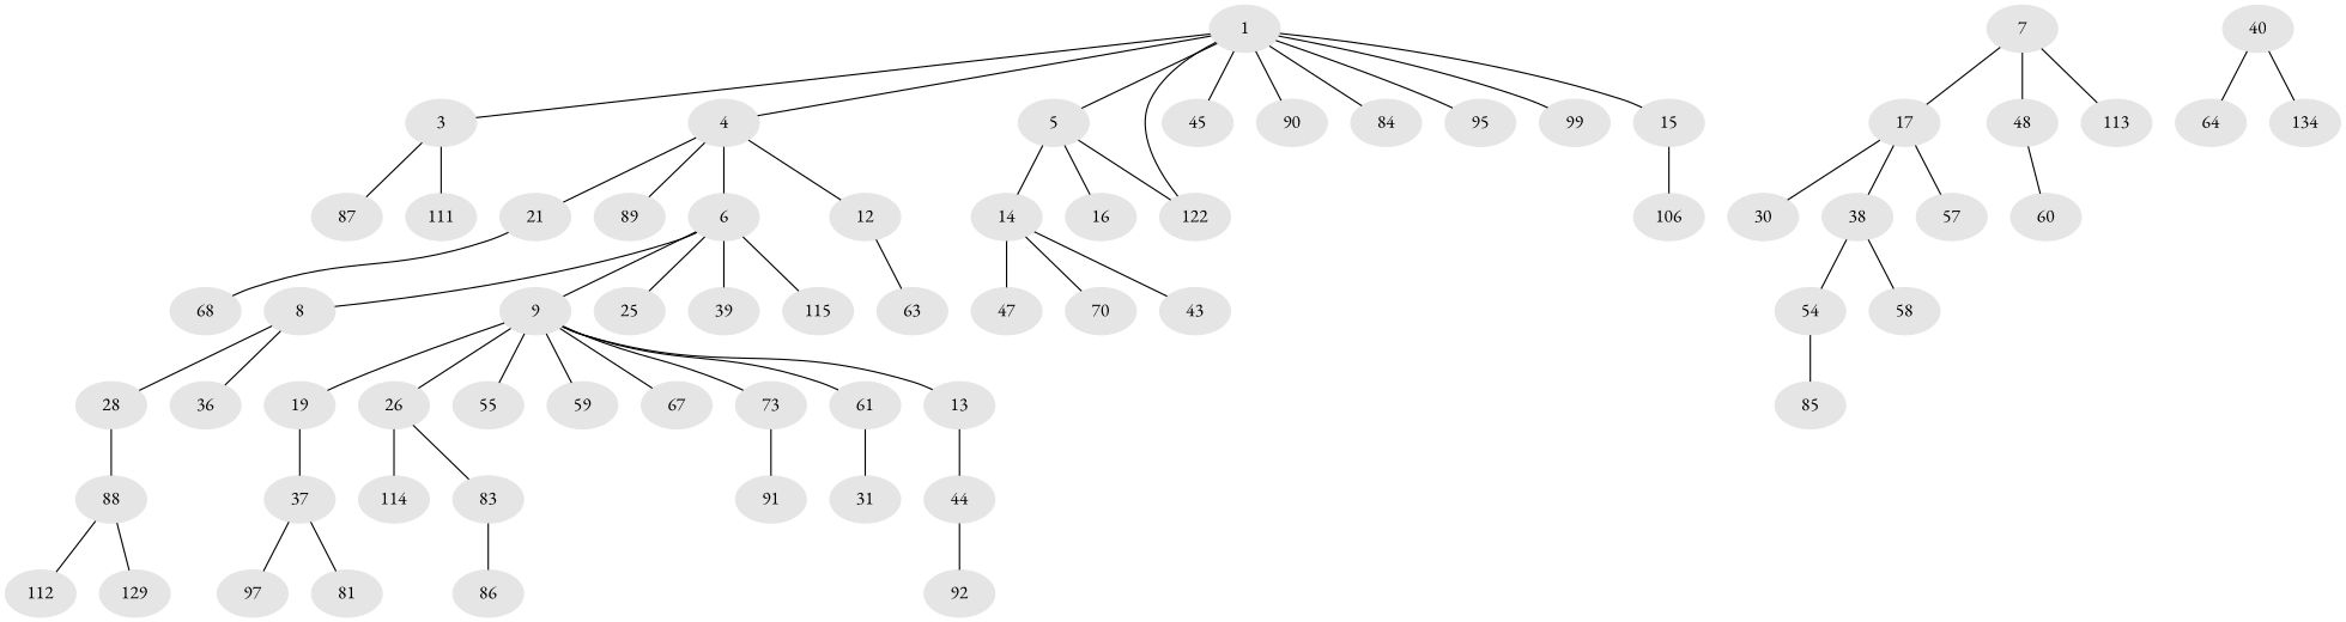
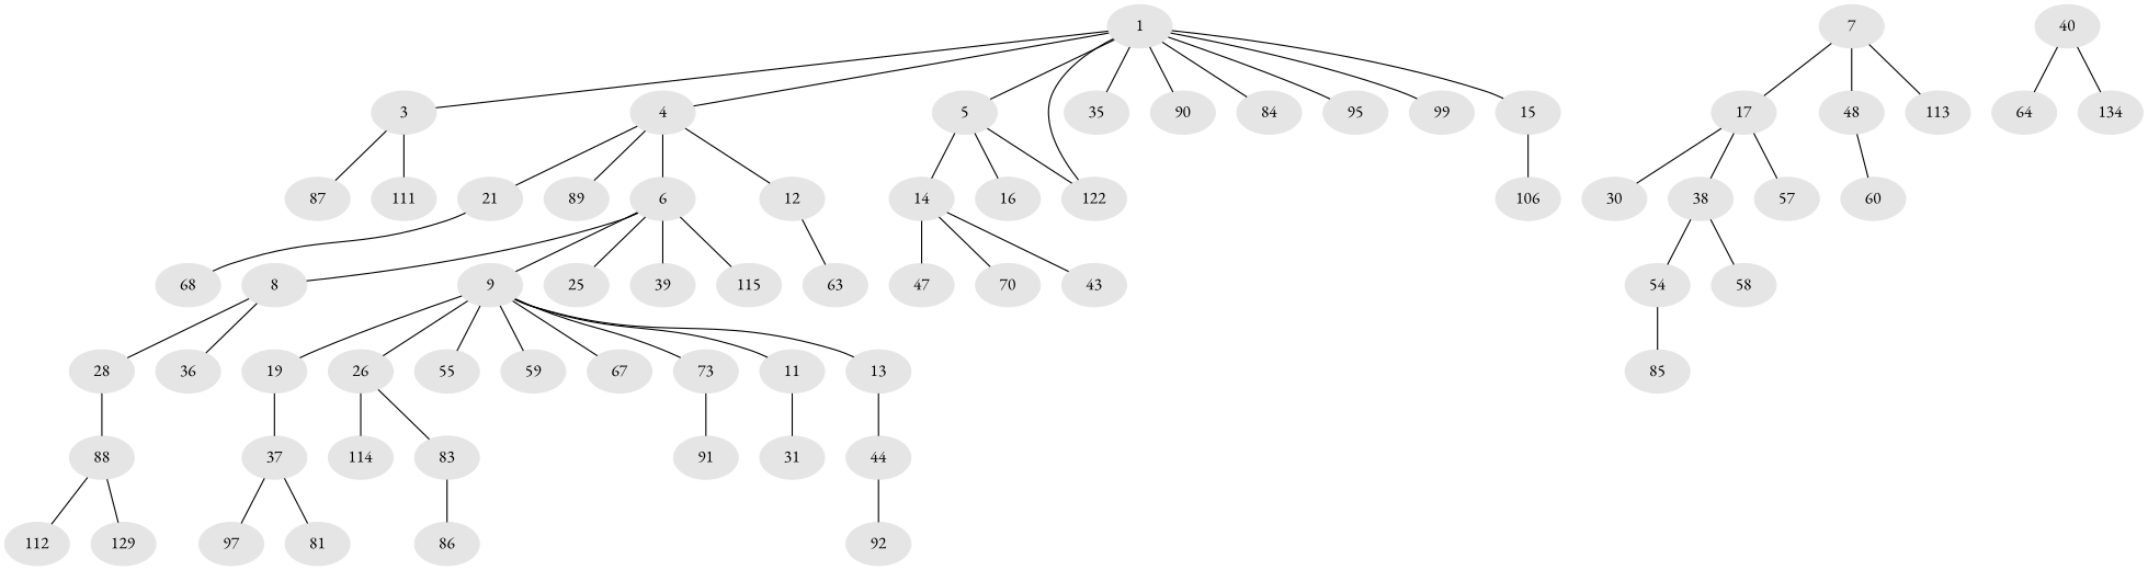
  graph {
    fontname="EB Garamond"
    node [color=gray90 fontname="EB Garamond" style=filled]
    edge [fontname="EB Garamond"]
    1 [super="+2"]
    3
    4
    5
    15 [super="+117+33+75"]
-   45 [super="+53"]
+   45 [super="+53" label=35]
    n7 [label=90]
    84
    95
    99
    122
    87 [super="+103+130"]
    111
    6 [super="+20"]
    12
    21 [super="+66"]
    89
    14 [super="+18"]
    16 [super="+24+23"]
    7 [super="+56+96"]
    17 [super="+22+35"]
    48 [super="+50"]
    113
    106
    8
    9 [super="+10"]
    25 [super="+29"]
    39
    115 [super="+116"]
    63 [super="+102"]
    68
    40 [super="+65"]
    64 [super="+123"]
    134
    43
    47
    70
    28 [super="+78"]
    36 [super="+52+100"]
-   11 [super="+72+34" label=61]
+   11 [super="+72+34"]
    13 [super="+51+79"]
    19 [super="+27+74+69"]
    26 [super="+49"]
    55 [super="+98"]
    59
    67 [super="+128"]
    73 [super="+90"]
    30 [super="+135"]
    38
    57
    60
    88
    31 [super="+104+71"]
    44 [super="+76+62"]
    37 [super="+46"]
    83
    114 [super="+133"]
    91 [super="+132"]
    92
    54 [super="+61"]
    58
    81
    97 [super="+109"]
    86
    112
    129
    85
    1 -- 3
    1 -- 4
    1 -- 5
    1 -- 15
    1 -- 45
    1 -- n7
    1 -- 84
    1 -- 95
    1 -- 99
    1 -- 122
    3 -- 87
    3 -- 111
    4 -- 6
    4 -- 12
    4 -- 21
    4 -- 89
    5 -- 122
    5 -- 14
    5 -- 16
    15 -- 106
    6 -- 8
    6 -- 9
    6 -- 25
    6 -- 39
    6 -- 115
    12 -- 63
    21 -- 68
    14 -- 43
    14 -- 47
    14 -- 70
    7 -- 17
    7 -- 48
    7 -- 113
    17 -- 30
    17 -- 38
    17 -- 57
    48 -- 60
    8 -- 28
    8 -- 36
    9 -- 11
    9 -- 13
    9 -- 19
    9 -- 26
    9 -- 55
    9 -- 59
    9 -- 67
    9 -- 73
    40 -- 64
    40 -- 134
    28 -- 88
    11 -- 31
    13 -- 44
    19 -- 37
    26 -- 83
    26 -- 114
    73 -- 91
    38 -- 54
    38 -- 58
    88 -- 112
    88 -- 129
    44 -- 92
    37 -- 81
    37 -- 97
    83 -- 86
    54 -- 85
  }
